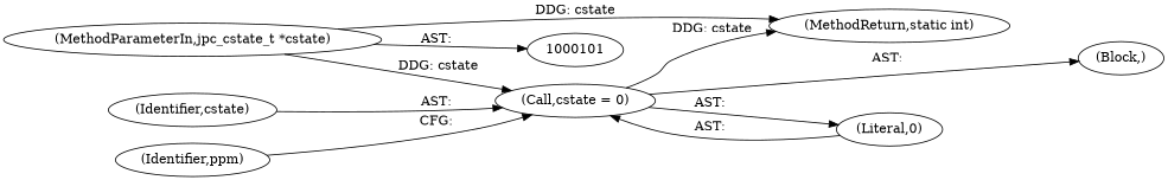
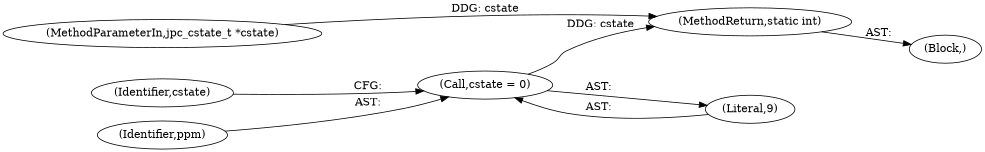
  digraph {
    rankdir=LR
    n1 [label="(MethodParameterIn,jpc_cstate_t *cstate)"]
    n2 [label="(Call,cstate = 0)"]
    n3 [label="(MethodReturn,static int)"]
-   1000101
    n5 [label="(Block,)"]
-   n6 [label="(Literal,0)"]
+   n6 [label="(Literal,9)"]
    n7 [label="(Identifier,cstate)"]
    n8 [label="(Identifier,ppm)"]
-   n1 -> n2 [label="DDG: cstate"]
    n1 -> n3 [label="DDG: cstate"]
-   n1 -> 1000101 [label="AST: "]
    n2 -> n3 [label="DDG: cstate"]
-   n2 -> n5 [label="AST: "]
+   n3 -> n5 [label="AST: "]
    n2 -> n6 [label="AST: "]
    n6 -> n2 [label="AST: "]
-   n7 -> n2 [label="AST: "]
-   n8 -> n2 [label="CFG: "]
+   n7 -> n2 [label="CFG: "]
+   n8 -> n2 [label="AST: "]
  }
